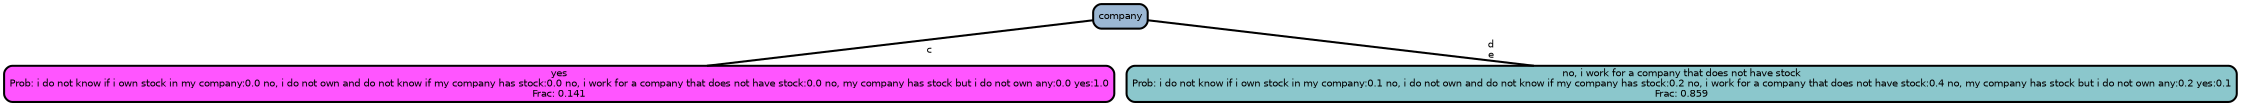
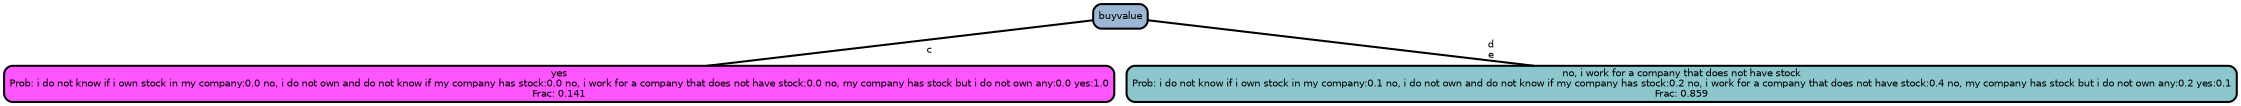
  graph {
    ranksep="0 equally"
    splines=straight
    node [color=black fontcolor=black fontname=helvetica penwidth=3 shape=box style="filled, rounded"]
    edge [color=black fontname=helvetica penwidth=3]
    n1 [fillcolor="#ff55ff" label="yes\nProb: i do not know if i own stock in my company:0.0 no, i do not own and do not know if my company has stock:0.0 no, i work for a company that does not have stock:0.0 no, my company has stock but i do not own any:0.0 yes:1.0\nFrac: 0.141"]
-   n2 [fillcolor="#9bb7d3" label=company]
+   n2 [fillcolor="#9bb7d3" label=buyvalue]
    n3 [fillcolor="#8bc7cc" label="no, i work for a company that does not have stock\nProb: i do not know if i own stock in my company:0.1 no, i do not own and do not know if my company has stock:0.2 no, i work for a company that does not have stock:0.4 no, my company has stock but i do not own any:0.2 yes:0.1\nFrac: 0.859"]
    subgraph sub_1 {
      rank=same
    }
    n2 -- n1 [label=" c"]
    n2 -- n3 [label=" d\n e"]
  }
